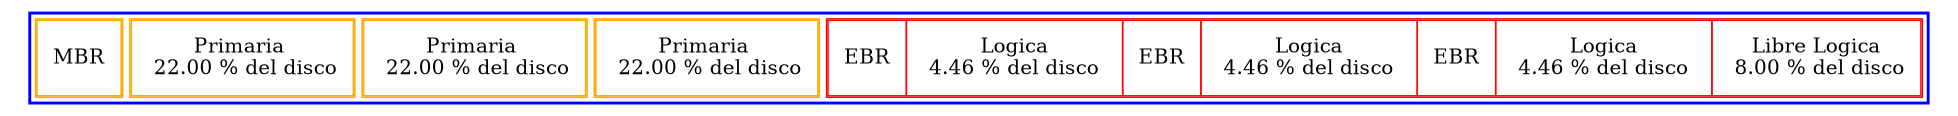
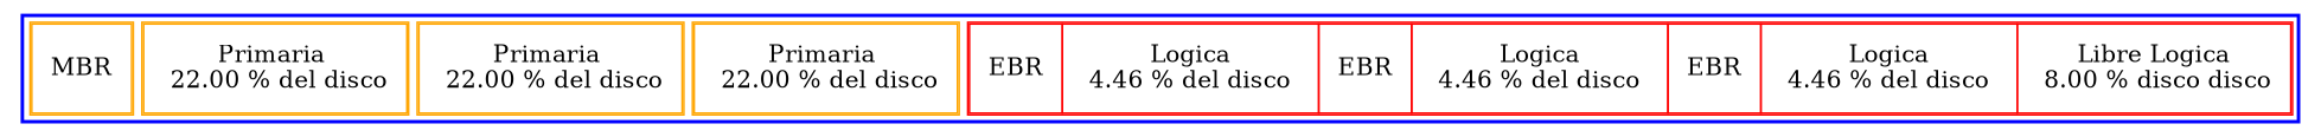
  digraph {
-   n1 [label=< <table border='2' cellborder='0' color='blue' cellspacing='1'> <tr> <td colspan='1' rowspan='1'> <table color='orange' border='1' cellborder='1' cellpadding='10' cellspacing='0'> <tr><td>MBR</td></tr> </table> </td> <td colspan='1' rowspan='1'> <table color='orange' border='1' cellborder='1' cellpadding='10' cellspacing='0'> <tr><td>Primaria <br/> 22.00 % del disco</td></tr> </table> </td> <td colspan='1' rowspan='1'> <table color='orange' border='1' cellborder='1' cellpadding='10' cellspacing='0'> <tr><td>Primaria <br/> 22.00 % del disco</td></tr> </table> </td> <td colspan='1' rowspan='1'> <table color='orange' border='1' cellborder='1' cellpadding='10' cellspacing='0'> <tr><td>Primaria <br/> 22.00 % del disco</td></tr> </table> </td> <td colspan='1' rowspan='1'> <table color='red' border='1' cellborder='1' cellpadding='10' cellspacing='0'> <tr>  <td>EBR</td><td> Logica <br/> 4.46 % del disco </td>  <td>EBR</td><td> Logica <br/> 4.46 % del disco </td>  <td>EBR</td><td> Logica <br/> 4.46 % del disco </td> <td> Libre Logica <br/> 8.00 % del disco</td></tr> </table> </td>  </tr>  </table> > shape=plaintext]
+   n1 [label=< <table border='2' cellborder='0' color='blue' cellspacing='1'> <tr> <td colspan='1' rowspan='1'> <table color='orange' border='1' cellborder='1' cellpadding='10' cellspacing='0'> <tr><td>MBR</td></tr> </table> </td> <td colspan='1' rowspan='1'> <table color='orange' border='1' cellborder='1' cellpadding='10' cellspacing='0'> <tr><td>Primaria <br/> 22.00 % del disco</td></tr> </table> </td> <td colspan='1' rowspan='1'> <table color='orange' border='1' cellborder='1' cellpadding='10' cellspacing='0'> <tr><td>Primaria <br/> 22.00 % del disco</td></tr> </table> </td> <td colspan='1' rowspan='1'> <table color='orange' border='1' cellborder='1' cellpadding='10' cellspacing='0'> <tr><td>Primaria <br/> 22.00 % del disco</td></tr> </table> </td> <td colspan='1' rowspan='1'> <table color='red' border='1' cellborder='1' cellpadding='10' cellspacing='0'> <tr>  <td>EBR</td><td> Logica <br/> 4.46 % del disco </td>  <td>EBR</td><td> Logica <br/> 4.46 % del disco </td>  <td>EBR</td><td> Logica <br/> 4.46 % del disco </td> <td> Libre Logica <br/> 8.00 % disco disco</td></tr> </table> </td>  </tr>  </table> > shape=plaintext]
  }
